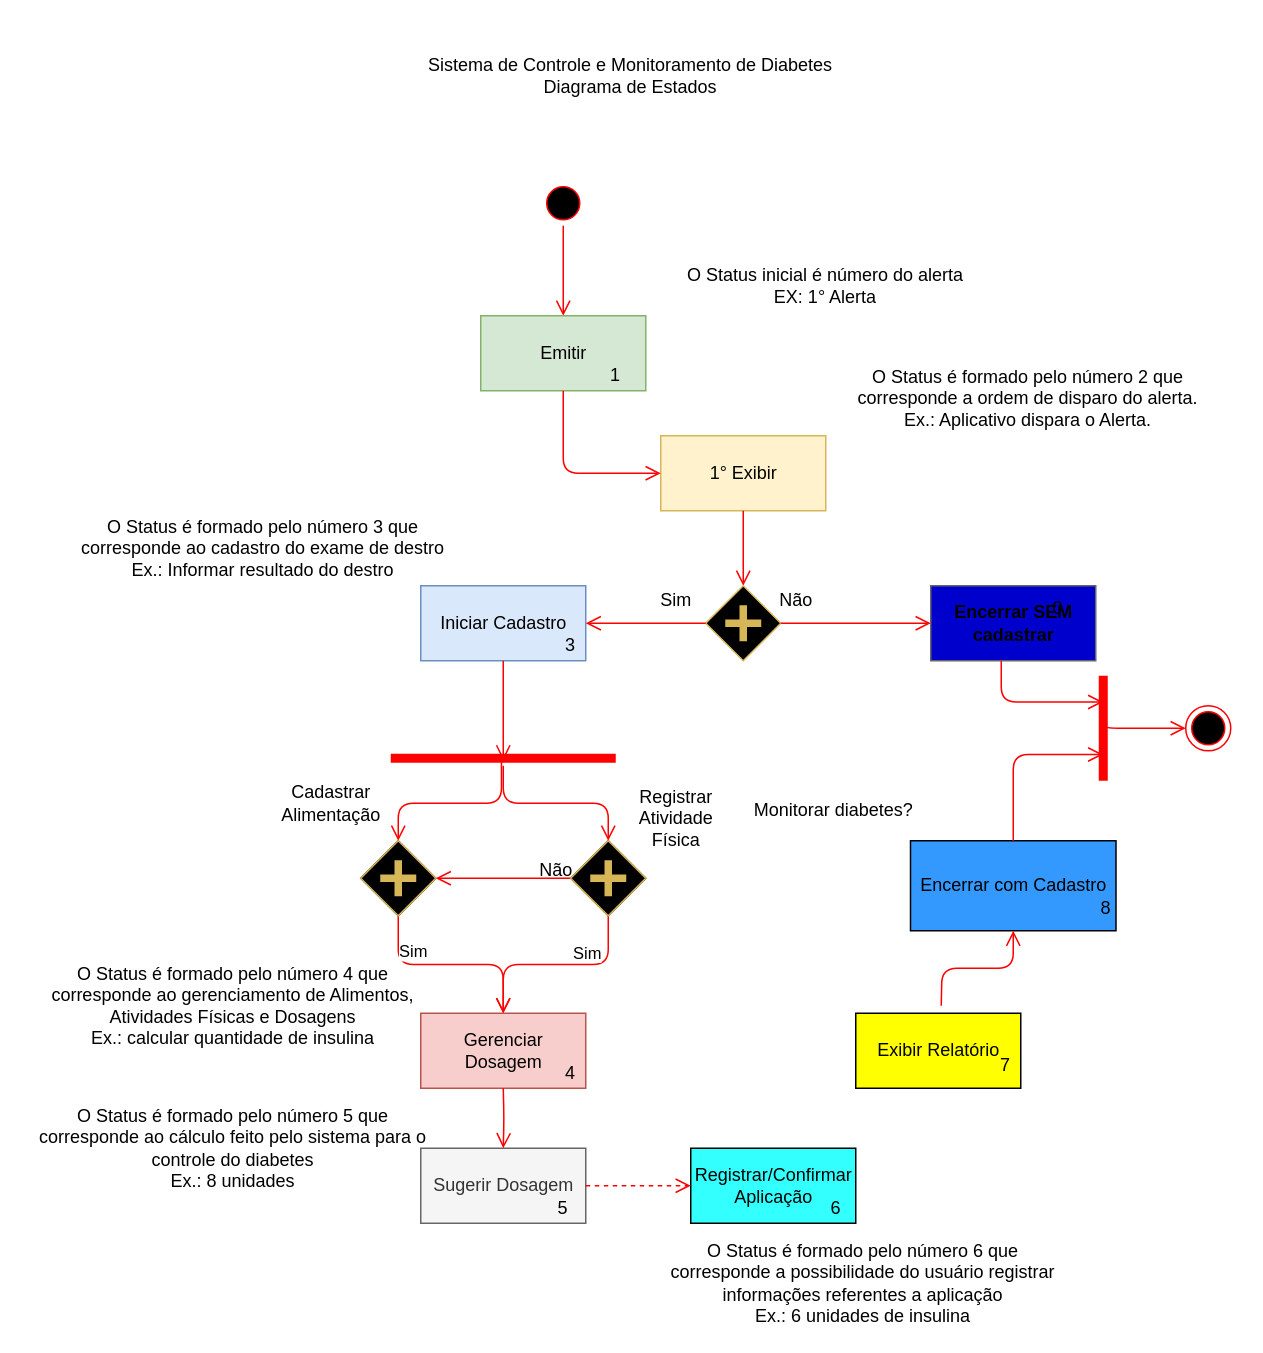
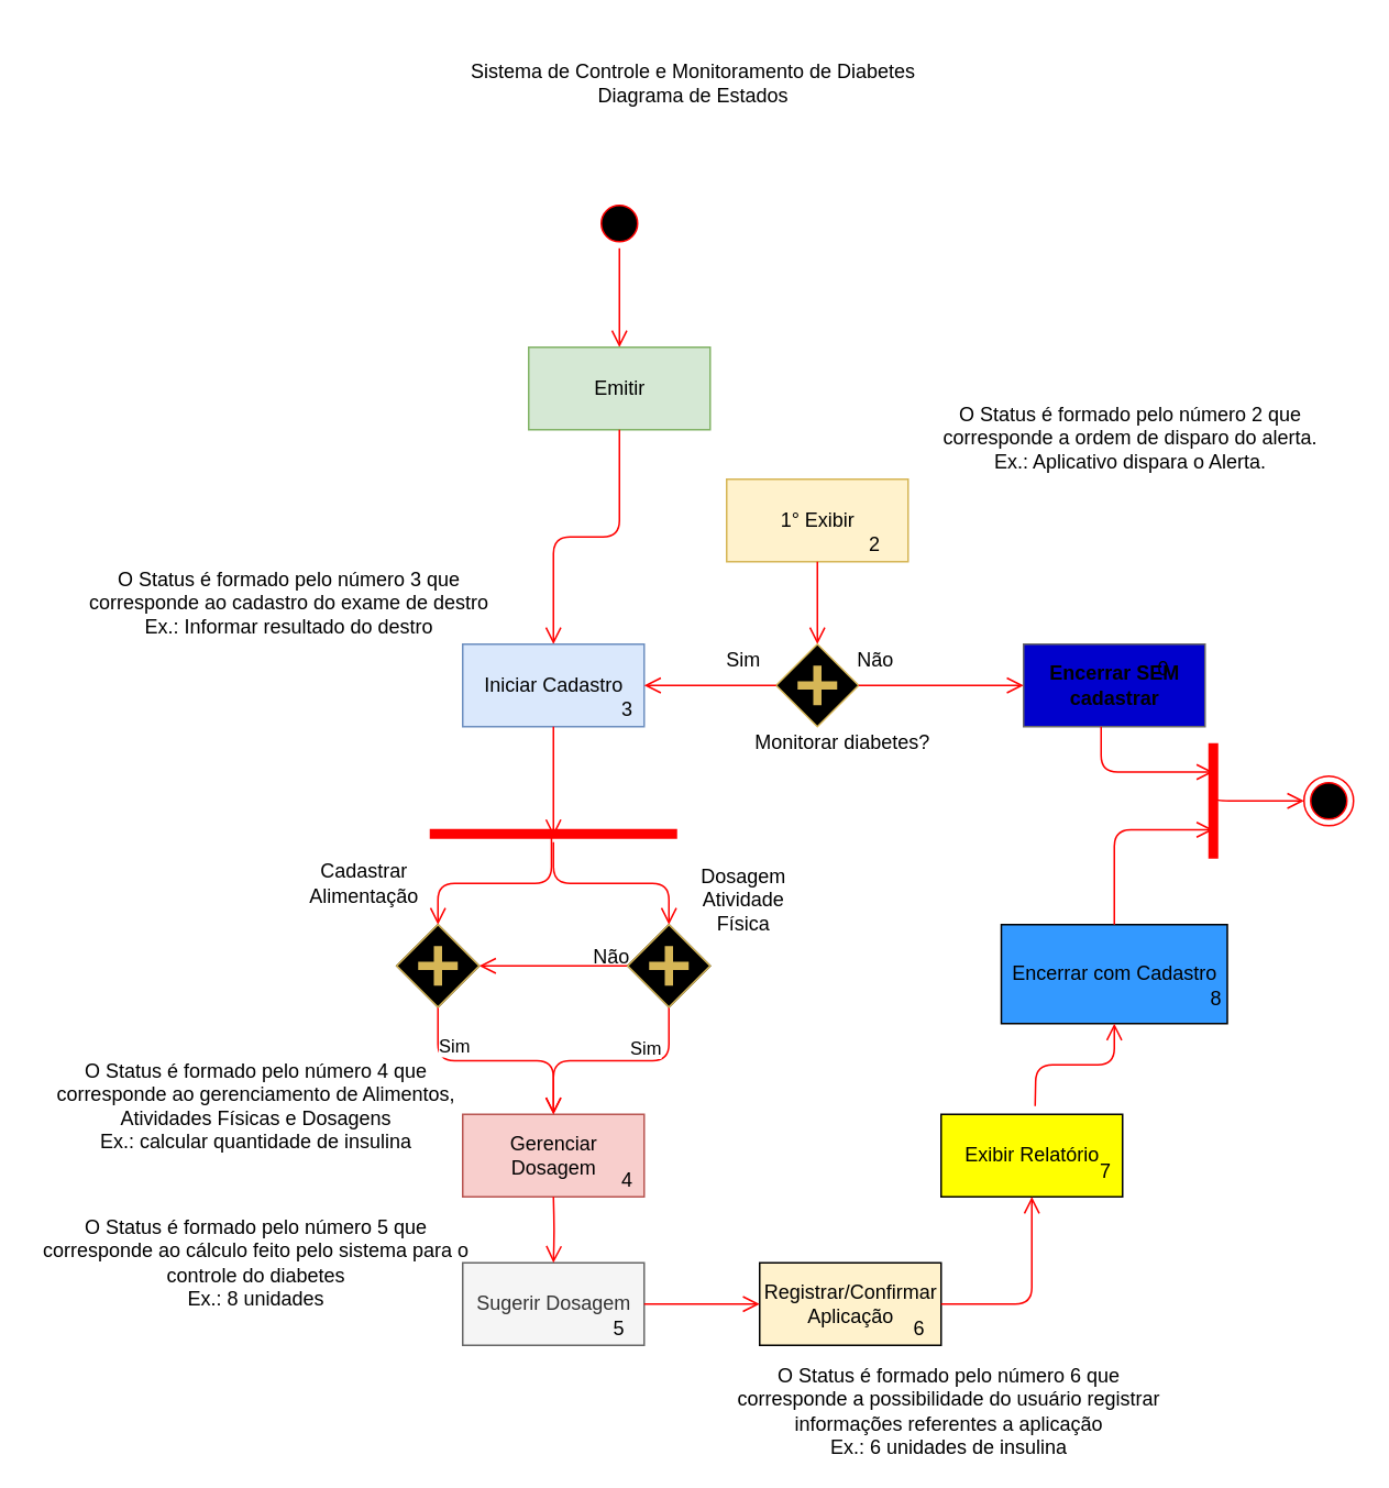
  <mxCell id="0" />
  <mxCell id="1" parent="0" />
  <mxCell id="2" value="Sistema de Controle e Monitoramento de Diabetes&lt;br&gt;Diagrama de Estados" style="text;html=1;strokeColor=none;fillColor=none;align=center;verticalAlign=middle;whiteSpace=wrap;rounded=0;" vertex="1" parent="1"><mxGeometry x="270" width="300" height="60" as="geometry" y="20" /></mxCell>
  <mxCell id="3" value="" style="ellipse;html=1;shape=startState;fillColor=#000000;strokeColor=#ff0000;" vertex="1" parent="1"><mxGeometry x="360" y="120" width="30" height="30" as="geometry" /></mxCell>
  <mxCell id="4" value="" style="edgeStyle=orthogonalEdgeStyle;html=1;verticalAlign=bottom;endArrow=open;endSize=8;strokeColor=#ff0000;" edge="1" source="3" parent="1"><mxGeometry relative="1" as="geometry"><mxPoint x="375" y="210" as="targetPoint" /></mxGeometry></mxCell>
  <mxCell id="5" value="Emitir" style="html=1;fillColor=#d5e8d4;strokeColor=#82b366;" vertex="1" parent="1"><mxGeometry x="320" y="210" width="110" height="50" as="geometry" /></mxCell>
- <mxCell id="6" value="1" style="text;html=1;strokeColor=none;fillColor=none;align=center;verticalAlign=middle;whiteSpace=wrap;rounded=0;" vertex="1" parent="1"><mxGeometry x="390" y="240" width="40" height="20" as="geometry" /></mxCell>
- <mxCell id="7" value="O Status inicial é número do alerta&lt;br&gt;EX: 1° Alerta" style="text;html=1;strokeColor=none;fillColor=none;align=center;verticalAlign=middle;whiteSpace=wrap;rounded=0;" vertex="1" parent="1"><mxGeometry x="450" y="180" width="200" height="20" as="geometry" /></mxCell>
  <mxCell id="8" value="1° Exibir" style="html=1;fillColor=#fff2cc;strokeColor=#d6b656;" vertex="1" parent="1"><mxGeometry x="440" y="290" width="110" height="50" as="geometry" /></mxCell>
- <mxCell id="9" value="" style="edgeStyle=orthogonalEdgeStyle;html=1;verticalAlign=bottom;endArrow=open;endSize=8;strokeColor=#ff0000;entryX=0;entryY=0.5;entryDx=0;entryDy=0;exitX=0.5;exitY=1;exitDx=0;exitDy=0;" edge="1" parent="1" source="5" target="8"><mxGeometry relative="1" as="geometry"><mxPoint x="385" y="220" as="targetPoint" /><mxPoint x="385" y="160" as="sourcePoint" /></mxGeometry></mxCell>
+ <mxCell id="9" value="" style="edgeStyle=orthogonalEdgeStyle;html=1;verticalAlign=bottom;endArrow=open;endSize=8;strokeColor=#ff0000;exitX=0.5;exitY=1;exitDx=0;exitDy=0;" edge="1" parent="1" source="5" target="16"><mxGeometry relative="1" as="geometry"><mxPoint x="385" y="220" as="targetPoint" /><mxPoint x="385" y="160" as="sourcePoint" /></mxGeometry></mxCell>
+ <mxCell id="10" value="2" style="text;html=1;strokeColor=none;fillColor=none;align=center;verticalAlign=middle;whiteSpace=wrap;rounded=0;" vertex="1" parent="1"><mxGeometry x="510" y="320" width="40" height="20" as="geometry" /></mxCell>
  <mxCell id="11" value="O Status é formado pelo número 2 que corresponde a ordem de disparo do alerta.&lt;br&gt;Ex.: Aplicativo dispara o Alerta." style="text;html=1;strokeColor=none;fillColor=none;align=center;verticalAlign=middle;whiteSpace=wrap;rounded=0;shadow=0;" vertex="1" parent="1"><mxGeometry x="550" y="240" width="270" height="50" as="geometry" /></mxCell>
  <mxCell id="12" value="&lt;b&gt;&lt;font color=&quot;#000000&quot;&gt;Encerrar SEM &lt;br&gt;cadastrar&lt;/font&gt;&lt;/b&gt;" style="html=1;strokeColor=#666666;fontColor=#333333;fillColor=#0000CC;" vertex="1" parent="1"><mxGeometry x="620" y="390" width="110" height="50" as="geometry" /></mxCell>
  <mxCell id="13" value="" style="edgeStyle=orthogonalEdgeStyle;html=1;verticalAlign=bottom;endArrow=open;endSize=8;strokeColor=#ff0000;entryX=0.5;entryY=0;entryDx=0;entryDy=0;exitX=0.5;exitY=1;exitDx=0;exitDy=0;" edge="1" parent="1" target="19" source="8"><mxGeometry relative="1" as="geometry"><mxPoint x="540" y="300" as="targetPoint" /><mxPoint x="530" y="340" as="sourcePoint" /></mxGeometry></mxCell>
  <mxCell id="14" value="0" style="text;html=1;strokeColor=none;fillColor=none;align=center;verticalAlign=middle;whiteSpace=wrap;rounded=0;" vertex="1" parent="1"><mxGeometry x="685" y="395" width="40" height="20" as="geometry" /></mxCell>
  <mxCell id="15" value="" style="edgeStyle=orthogonalEdgeStyle;html=1;verticalAlign=bottom;endArrow=open;endSize=8;strokeColor=#ff0000;entryX=0.25;entryY=0.5;entryDx=0;entryDy=0;entryPerimeter=0;" edge="1" parent="1" target="58"><mxGeometry relative="1" as="geometry"><mxPoint x="630" y="425" as="targetPoint" /><mxPoint x="667" y="440" as="sourcePoint" /><Array as="points"><mxPoint x="667" y="440" /><mxPoint x="667" y="468" /></Array></mxGeometry></mxCell>
  <mxCell id="16" value="Iniciar Cadastro" style="html=1;fillColor=#dae8fc;strokeColor=#6c8ebf;" vertex="1" parent="1"><mxGeometry x="280" y="390" width="110" height="50" as="geometry" /></mxCell>
  <mxCell id="17" value="3" style="text;html=1;strokeColor=none;fillColor=none;align=center;verticalAlign=middle;whiteSpace=wrap;rounded=0;" vertex="1" parent="1"><mxGeometry x="360" y="420" width="40" height="20" as="geometry" /></mxCell>
  <mxCell id="18" value="O Status é formado pelo número 3 que corresponde ao cadastro do exame de destro&lt;br&gt;Ex.: Informar resultado do destro" style="text;html=1;strokeColor=none;fillColor=none;align=center;verticalAlign=middle;whiteSpace=wrap;rounded=0;shadow=0;" vertex="1" parent="1"><mxGeometry x="40" y="340" width="270" height="50" as="geometry" /></mxCell>
  <mxCell id="19" value="" style="shape=mxgraph.bpmn.shape;html=1;verticalLabelPosition=bottom;labelBackgroundColor=#ffffff;verticalAlign=top;align=center;perimeter=rhombusPerimeter;background=gateway;outlineConnect=0;outline=none;symbol=parallelGw;shadow=0;strokeColor=#d6b656;fillColor=#000000;" vertex="1" parent="1"><mxGeometry x="470" y="390" width="50" height="50" as="geometry" /></mxCell>
  <mxCell id="20" value="" style="edgeStyle=orthogonalEdgeStyle;html=1;verticalAlign=bottom;endArrow=open;endSize=8;strokeColor=#ff0000;entryX=1;entryY=0.5;entryDx=0;entryDy=0;exitX=0;exitY=0.5;exitDx=0;exitDy=0;" edge="1" parent="1" source="19" target="16"><mxGeometry relative="1" as="geometry"><mxPoint x="505" y="400" as="targetPoint" /><mxPoint x="505" y="350" as="sourcePoint" /></mxGeometry></mxCell>
  <mxCell id="21" value="" style="edgeStyle=orthogonalEdgeStyle;html=1;verticalAlign=bottom;endArrow=open;endSize=8;strokeColor=#ff0000;entryX=0;entryY=0.5;entryDx=0;entryDy=0;exitX=1;exitY=0.5;exitDx=0;exitDy=0;" edge="1" parent="1" source="19" target="12"><mxGeometry relative="1" as="geometry"><mxPoint x="400" y="425" as="targetPoint" /><mxPoint x="480" y="425" as="sourcePoint" /></mxGeometry></mxCell>
- <mxCell id="22" value="Monitorar diabetes?" style="text;html=1;align=center;verticalAlign=middle;resizable=0;points=[];autosize=1;" vertex="1" parent="1"><mxGeometry x="495" y="530" width="120" height="20" as="geometry" /></mxCell>
+ <mxCell id="22" value="Monitorar diabetes?" style="text;html=1;align=center;verticalAlign=middle;resizable=0;points=[];autosize=1;" vertex="1" parent="1"><mxGeometry x="450" y="440" width="120" height="20" as="geometry" /></mxCell>
  <mxCell id="23" value="Não" style="text;html=1;align=center;verticalAlign=middle;resizable=0;points=[];autosize=1;" vertex="1" parent="1"><mxGeometry x="510" y="390" width="40" height="20" as="geometry" /></mxCell>
  <mxCell id="24" value="Sim" style="text;html=1;align=center;verticalAlign=middle;resizable=0;points=[];autosize=1;" vertex="1" parent="1"><mxGeometry x="430" y="390" width="40" height="20" as="geometry" /></mxCell>
  <mxCell id="25" value="" style="shape=line;html=1;strokeWidth=6;strokeColor=#ff0000;" vertex="1" parent="1"><mxGeometry x="260" y="500" width="150" height="10" as="geometry" /></mxCell>
  <mxCell id="26" value="" style="edgeStyle=orthogonalEdgeStyle;html=1;verticalAlign=bottom;endArrow=open;endSize=8;strokeColor=#ff0000;entryX=0.5;entryY=0.647;entryDx=0;entryDy=0;exitX=0.5;exitY=1;exitDx=0;exitDy=0;entryPerimeter=0;" edge="1" parent="1" source="16" target="25"><mxGeometry relative="1" as="geometry"><mxPoint x="685" y="490" as="targetPoint" /><mxPoint x="685" y="450" as="sourcePoint" /></mxGeometry></mxCell>
  <mxCell id="27" value="" style="shape=mxgraph.bpmn.shape;html=1;verticalLabelPosition=bottom;labelBackgroundColor=#ffffff;verticalAlign=top;align=center;perimeter=rhombusPerimeter;background=gateway;outlineConnect=0;outline=none;symbol=parallelGw;shadow=0;fillColor=#000000;" vertex="1" parent="1"><mxGeometry x="380" y="560" width="50" height="50" as="geometry" /></mxCell>
  <mxCell id="28" value="" style="shape=mxgraph.bpmn.shape;html=1;verticalLabelPosition=bottom;labelBackgroundColor=#ffffff;verticalAlign=top;align=center;perimeter=rhombusPerimeter;background=gateway;outlineConnect=0;outline=none;symbol=parallelGw;shadow=0;" vertex="1" parent="1"><mxGeometry x="240" y="560" width="50" height="50" as="geometry" /></mxCell>
  <mxCell id="29" value="Cadastrar &lt;br&gt;Alimentação" style="text;html=1;align=center;verticalAlign=middle;resizable=0;points=[];autosize=1;" vertex="1" parent="1"><mxGeometry x="180" y="520" width="80" height="30" as="geometry" /></mxCell>
- <mxCell id="30" value="Registrar&lt;br&gt;Atividade&lt;br&gt;Física" style="text;html=1;align=center;verticalAlign=middle;resizable=0;points=[];autosize=1;" vertex="1" parent="1"><mxGeometry x="420" y="520" width="60" height="50" as="geometry" /></mxCell>
+ <mxCell id="30" value="Dosagem&lt;br&gt;Atividade&lt;br&gt;Física" style="text;html=1;align=center;verticalAlign=middle;resizable=0;points=[];autosize=1;" vertex="1" parent="1"><mxGeometry x="420" y="520" width="60" height="50" as="geometry" /></mxCell>
  <mxCell id="31" value="Não" style="text;html=1;align=center;verticalAlign=middle;resizable=0;points=[];autosize=1;" vertex="1" parent="1"><mxGeometry x="350" y="570" width="40" height="20" as="geometry" /></mxCell>
  <mxCell id="32" value="" style="edgeStyle=orthogonalEdgeStyle;html=1;verticalAlign=bottom;endArrow=open;endSize=8;strokeColor=#ff0000;entryX=1;entryY=0.5;entryDx=0;entryDy=0;exitX=0;exitY=0.5;exitDx=0;exitDy=0;" edge="1" parent="1" source="27" target="28"><mxGeometry relative="1" as="geometry"><mxPoint x="345" y="526.47" as="targetPoint" /><mxPoint x="345" y="460" as="sourcePoint" /></mxGeometry></mxCell>
  <mxCell id="33" value="" style="edgeStyle=orthogonalEdgeStyle;html=1;verticalAlign=bottom;endArrow=open;endSize=8;strokeColor=#ff0000;entryX=0.5;entryY=0;entryDx=0;entryDy=0;" edge="1" parent="1" source="25" target="27"><mxGeometry relative="1" as="geometry"><mxPoint x="345" y="516.47" as="targetPoint" /><mxPoint x="345" y="450" as="sourcePoint" /></mxGeometry></mxCell>
  <mxCell id="34" value="" style="edgeStyle=orthogonalEdgeStyle;html=1;verticalAlign=bottom;endArrow=open;endSize=8;strokeColor=#ff0000;exitX=0.492;exitY=0.529;exitDx=0;exitDy=0;exitPerimeter=0;" edge="1" parent="1" source="25" target="28"><mxGeometry relative="1" as="geometry"><mxPoint x="395" y="570" as="targetPoint" /><mxPoint x="345.059" y="520" as="sourcePoint" /></mxGeometry></mxCell>
  <mxCell id="35" value="Gerenciar &lt;br&gt;Dosagem" style="html=1;fillColor=#f8cecc;strokeColor=#b85450;" vertex="1" parent="1"><mxGeometry x="280" y="675" width="110" height="50" as="geometry" /></mxCell>
  <mxCell id="36" value="4" style="text;html=1;strokeColor=none;fillColor=none;align=center;verticalAlign=middle;whiteSpace=wrap;rounded=0;" vertex="1" parent="1"><mxGeometry x="360" y="705" width="40" height="20" as="geometry" /></mxCell>
  <mxCell id="37" value="" style="edgeStyle=orthogonalEdgeStyle;html=1;verticalAlign=bottom;endArrow=open;endSize=8;strokeColor=#ff0000;entryX=0.5;entryY=0;entryDx=0;entryDy=0;exitX=0.5;exitY=1;exitDx=0;exitDy=0;" edge="1" parent="1" source="27" target="35"><mxGeometry relative="1" as="geometry"><mxPoint x="415" y="570" as="targetPoint" /><mxPoint x="345" y="520" as="sourcePoint" /></mxGeometry></mxCell>
  <mxCell id="38" value="Sim" style="edgeLabel;html=1;align=center;verticalAlign=middle;resizable=0;points=[];" vertex="1" connectable="0" parent="37"><mxGeometry x="-0.569" y="-1" relative="1" as="geometry"><mxPoint x="-14" y="-4.41" as="offset" /></mxGeometry></mxCell>
  <mxCell id="39" value="" style="edgeStyle=orthogonalEdgeStyle;html=1;verticalAlign=bottom;endArrow=open;endSize=8;strokeColor=#ff0000;entryX=0.5;entryY=0;entryDx=0;entryDy=0;exitX=0.5;exitY=1;exitDx=0;exitDy=0;" edge="1" parent="1" source="28" target="35"><mxGeometry relative="1" as="geometry"><mxPoint x="345" y="685" as="targetPoint" /><mxPoint x="415" y="620" as="sourcePoint" /></mxGeometry></mxCell>
  <mxCell id="40" value="Sim" style="edgeLabel;html=1;align=center;verticalAlign=middle;resizable=0;points=[];" vertex="1" connectable="0" parent="1"><mxGeometry x="400" y="645.002" as="geometry"><mxPoint x="-126" y="-12" as="offset" /></mxGeometry></mxCell>
  <mxCell id="41" value="O Status é formado pelo número 4 que corresponde ao gerenciamento de Alimentos,&lt;br&gt;Atividades Físicas e Dosagens&lt;br&gt;Ex.: calcular quantidade de insulina" style="text;html=1;strokeColor=none;fillColor=none;align=center;verticalAlign=middle;whiteSpace=wrap;rounded=0;shadow=0;" vertex="1" parent="1"><mxGeometry x="20" y="645" width="270" height="50" as="geometry" /></mxCell>
  <mxCell id="42" value="Sugerir Dosagem" style="html=1;fillColor=#f5f5f5;strokeColor=#666666;fontColor=#333333;" vertex="1" parent="1"><mxGeometry x="280" y="765" width="110" height="50" as="geometry" /></mxCell>
  <mxCell id="43" value="" style="edgeStyle=orthogonalEdgeStyle;html=1;verticalAlign=bottom;endArrow=open;endSize=8;strokeColor=#ff0000;entryX=0.5;entryY=0;entryDx=0;entryDy=0;" edge="1" parent="1" target="42"><mxGeometry relative="1" as="geometry"><mxPoint x="345" y="685" as="targetPoint" /><mxPoint x="335" y="725" as="sourcePoint" /></mxGeometry></mxCell>
  <mxCell id="44" value="5" style="text;html=1;strokeColor=none;fillColor=none;align=center;verticalAlign=middle;whiteSpace=wrap;rounded=0;" vertex="1" parent="1"><mxGeometry x="355" y="795" width="40" height="20" as="geometry" /></mxCell>
  <mxCell id="45" value="O Status é formado pelo número 5 que corresponde ao cálculo feito pelo sistema para o controle do diabetes&lt;br&gt;Ex.: 8 unidades" style="text;html=1;strokeColor=none;fillColor=none;align=center;verticalAlign=middle;whiteSpace=wrap;rounded=0;shadow=0;" vertex="1" parent="1"><mxGeometry x="20" y="740" width="270" height="50" as="geometry" /></mxCell>
- <mxCell id="46" value="Registrar/Confirmar&lt;br&gt;Aplicação" style="html=1;fillColor=#33FFFF;" vertex="1" parent="1"><mxGeometry x="460" y="765" width="110" height="50" as="geometry" /></mxCell>
+ <mxCell id="46" value="Registrar/Confirmar&lt;br&gt;Aplicação" style="html=1;fillColor=#fff2cc;" vertex="1" parent="1"><mxGeometry x="460" y="765" width="110" height="50" as="geometry" /></mxCell>
  <mxCell id="47" value="6" style="text;html=1;strokeColor=none;fillColor=none;align=center;verticalAlign=middle;whiteSpace=wrap;rounded=0;" vertex="1" parent="1"><mxGeometry x="537" y="795" width="40" height="20" as="geometry" /></mxCell>
  <mxCell id="48" value="O Status é formado pelo número 6 que corresponde a possibilidade do usuário registrar informações referentes a aplicação&lt;br&gt;Ex.: 6 unidades de insulina" style="text;html=1;strokeColor=none;fillColor=none;align=center;verticalAlign=middle;whiteSpace=wrap;rounded=0;shadow=0;" vertex="1" parent="1"><mxGeometry x="440" y="830" width="270" height="50" as="geometry" /></mxCell>
- <mxCell id="49" value="" style="edgeStyle=orthogonalEdgeStyle;html=1;verticalAlign=bottom;endArrow=open;endSize=8;strokeColor=#ff0000;entryX=0;entryY=0.5;entryDx=0;entryDy=0;exitX=1;exitY=0.5;exitDx=0;exitDy=0;dashed=1;" edge="1" parent="1" source="42" target="46"><mxGeometry relative="1" as="geometry"><mxPoint x="345" y="775" as="targetPoint" /><mxPoint x="345" y="735" as="sourcePoint" /></mxGeometry></mxCell>
+ <mxCell id="49" value="" style="edgeStyle=orthogonalEdgeStyle;html=1;verticalAlign=bottom;endArrow=open;endSize=8;strokeColor=#ff0000;entryX=0;entryY=0.5;entryDx=0;entryDy=0;exitX=1;exitY=0.5;exitDx=0;exitDy=0;" edge="1" parent="1" source="42" target="46"><mxGeometry relative="1" as="geometry"><mxPoint x="345" y="775" as="targetPoint" /><mxPoint x="345" y="735" as="sourcePoint" /></mxGeometry></mxCell>
  <mxCell id="50" value="Exibir Relatório" style="html=1;fillColor=#FFFF00;" vertex="1" parent="1"><mxGeometry x="570" y="675" width="110" height="50" as="geometry" /></mxCell>
+ <mxCell id="51" value="" style="edgeStyle=orthogonalEdgeStyle;html=1;verticalAlign=bottom;endArrow=open;endSize=8;strokeColor=#ff0000;entryX=0.5;entryY=1;entryDx=0;entryDy=0;exitX=1;exitY=0.5;exitDx=0;exitDy=0;" edge="1" parent="1" source="46" target="50"><mxGeometry relative="1" as="geometry"><mxPoint x="470" y="800" as="targetPoint" /><mxPoint x="400" y="800" as="sourcePoint" /></mxGeometry></mxCell>
  <mxCell id="52" value="7" style="text;html=1;strokeColor=none;fillColor=none;align=center;verticalAlign=middle;whiteSpace=wrap;rounded=0;" vertex="1" parent="1"><mxGeometry x="650" y="700" width="40" height="20" as="geometry" /></mxCell>
  <mxCell id="53" value="Encerrar com Cadastro" style="html=1;fillColor=#3399FF;" vertex="1" parent="1"><mxGeometry x="606.5" y="560" width="137" height="60" as="geometry" /></mxCell>
  <mxCell id="54" value="" style="edgeStyle=orthogonalEdgeStyle;html=1;verticalAlign=bottom;endArrow=open;endSize=8;strokeColor=#ff0000;entryX=0.5;entryY=1;entryDx=0;entryDy=0;" edge="1" parent="1" target="53"><mxGeometry relative="1" as="geometry"><mxPoint x="635" y="735" as="targetPoint" /><mxPoint x="627" y="670" as="sourcePoint" /></mxGeometry></mxCell>
  <mxCell id="55" value="8" style="text;html=1;strokeColor=none;fillColor=none;align=center;verticalAlign=middle;whiteSpace=wrap;rounded=0;" vertex="1" parent="1"><mxGeometry x="717" y="595" width="40" height="20" as="geometry" /></mxCell>
  <mxCell id="56" value="" style="ellipse;html=1;shape=endState;fillColor=#000000;strokeColor=#ff0000;shadow=0;" vertex="1" parent="1"><mxGeometry x="790" y="470" width="30" height="30" as="geometry" /></mxCell>
  <mxCell id="57" value="" style="edgeStyle=orthogonalEdgeStyle;html=1;verticalAlign=bottom;endArrow=open;endSize=8;strokeColor=#ff0000;exitX=0.5;exitY=0;exitDx=0;exitDy=0;entryX=0.75;entryY=0.5;entryDx=0;entryDy=0;entryPerimeter=0;" edge="1" parent="1" source="53" target="58"><mxGeometry relative="1" as="geometry"><mxPoint x="777" y="490" as="targetPoint" /><mxPoint x="675" y="560" as="sourcePoint" /><Array as="points"><mxPoint x="675" y="503" /></Array></mxGeometry></mxCell>
  <mxCell id="58" value="" style="shape=line;html=1;strokeWidth=6;strokeColor=#ff0000;direction=south;" vertex="1" parent="1"><mxGeometry x="730" y="450" width="10" height="70" as="geometry" /></mxCell>
  <mxCell id="59" value="" style="edgeStyle=orthogonalEdgeStyle;html=1;verticalAlign=bottom;endArrow=open;endSize=8;strokeColor=#ff0000;exitX=0.471;exitY=0.3;exitDx=0;exitDy=0;entryX=0;entryY=0.5;entryDx=0;entryDy=0;exitPerimeter=0;" edge="1" parent="1" source="58" target="56"><mxGeometry relative="1" as="geometry"><mxPoint x="745" y="512.5" as="targetPoint" /><mxPoint x="685" y="570" as="sourcePoint" /><Array as="points"><mxPoint x="737" y="485" /></Array></mxGeometry></mxCell>
  <mxCell id="60" value="" style="shape=mxgraph.bpmn.shape;html=1;verticalLabelPosition=bottom;labelBackgroundColor=#ffffff;verticalAlign=top;align=center;perimeter=rhombusPerimeter;background=gateway;outlineConnect=0;outline=none;symbol=parallelGw;shadow=0;strokeColor=#d6b656;fillColor=#000000;" vertex="1" parent="1"><mxGeometry x="380" y="560" width="50" height="50" as="geometry" /></mxCell>
  <mxCell id="61" value="" style="shape=mxgraph.bpmn.shape;html=1;verticalLabelPosition=bottom;labelBackgroundColor=#ffffff;verticalAlign=top;align=center;perimeter=rhombusPerimeter;background=gateway;outlineConnect=0;outline=none;symbol=parallelGw;shadow=0;strokeColor=#d6b656;fillColor=#000000;" vertex="1" parent="1"><mxGeometry x="240" y="560" width="50" height="50" as="geometry" /></mxCell>
